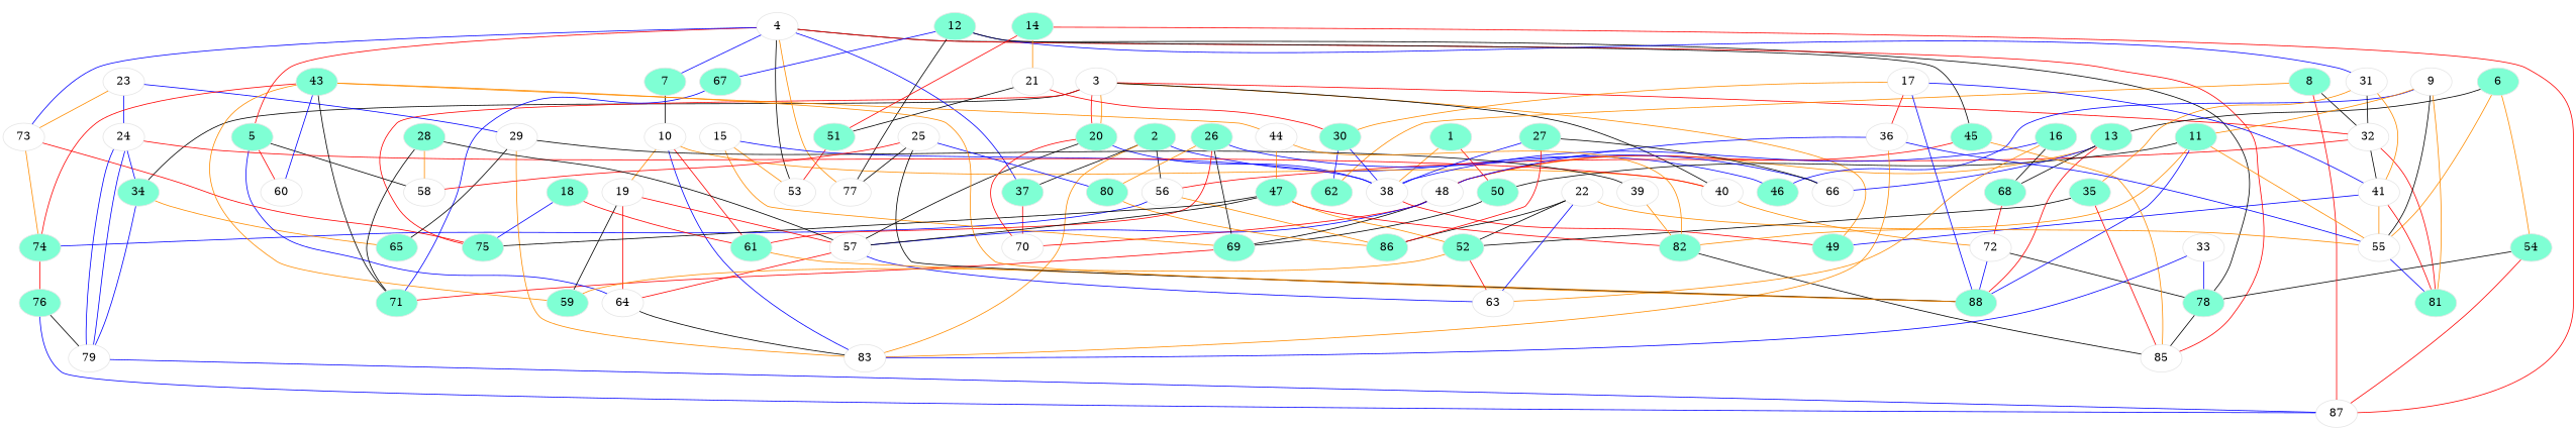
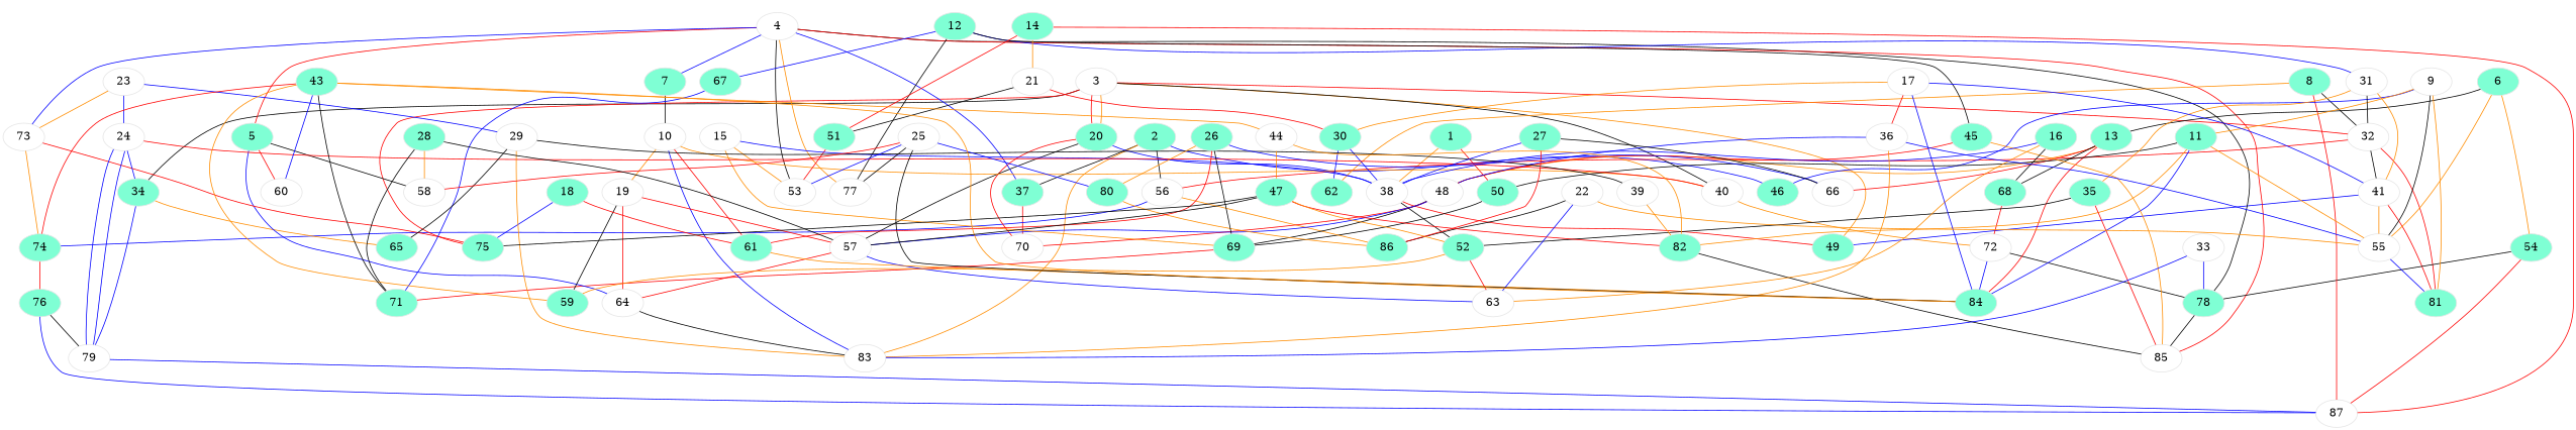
  graph {
    node [color=gray90 fillcolor=aquamarine style=filled]
    edge [color=darkorange]
    38 [fillcolor=white]
    1
    50
    49
    69
    2
    37
    46
    56 [fillcolor=white]
    83 [fillcolor=white]
    70 [fillcolor=white]
    86
    74
    3 [fillcolor=white]
    20
    32 [fillcolor=white]
    34
    40 [fillcolor=white]
    75
    57 [fillcolor=white]
    81
    41 [fillcolor=white]
    79 [fillcolor=white]
    65
    72 [fillcolor=white]
    4 [fillcolor=white]
    5
    7
    53 [fillcolor=white]
    73 [fillcolor=white]
    77 [fillcolor=white]
    78
    85 [fillcolor=white]
    58 [fillcolor=white]
    60 [fillcolor=white]
    64 [fillcolor=white]
    10 [fillcolor=white]
    6
    13
    54
    55 [fillcolor=white]
-   84 [label=88]
+   84
    48 [fillcolor=white]
    66 [fillcolor=white]
    68
    87 [fillcolor=white]
    19 [fillcolor=white]
    61
    8
    62
    9 [fillcolor=white]
    11
    82
    59
    12
    31 [fillcolor=white]
    45
    67
    35
    71
    14
    21 [fillcolor=white]
    51
    30
    15 [fillcolor=white]
    16
    63 [fillcolor=white]
    17 [fillcolor=white]
    36 [fillcolor=white]
    18
    22 [fillcolor=white]
    52
    23 [fillcolor=white]
    24 [fillcolor=white]
    29 [fillcolor=white]
    39 [fillcolor=white]
    25 [fillcolor=white]
    80
    26
    27
    28
    33 [fillcolor=white]
    43
    44 [fillcolor=white]
    47
    76
    38 -- 49 [color=red]
    1 -- 38
    1 -- 50 [color=red]
    50 -- 69 [color=black]
    69 -- 71 [color=red]
    2 -- 37 [color=black]
    2 -- 46 [color=blue]
    2 -- 56 [color=black]
    2 -- 83
    37 -- 70 [color=red]
    56 -- 86
    56 -- 74 [color=blue]
    74 -- 76 [color=red]
    3 -- 49
    3 -- 20 [color=red]
    3 -- 20
    3 -- 32 [color=red]
    3 -- 34 [color=black]
    3 -- 40 [color=black]
    3 -- 75 [color=red]
    20 -- 38 [color=blue]
    20 -- 70 [color=red]
    20 -- 57 [color=black]
    32 -- 56 [color=red]
    32 -- 81 [color=red]
    32 -- 41 [color=black]
    34 -- 79 [color=blue]
    34 -- 65
    40 -- 72
    57 -- 64 [color=red]
    57 -- 63 [color=blue]
    41 -- 49 [color=blue]
    41 -- 81 [color=red]
    41 -- 55
    79 -- 87 [color=blue]
    72 -- 78 [color=black]
    72 -- 84 [color=blue]
    4 -- 37 [color=blue]
    4 -- 5 [color=red]
    4 -- 7 [color=blue]
    4 -- 53 [color=black]
    4 -- 73 [color=blue]
    4 -- 77
    4 -- 78 [color=black]
    4 -- 85 [color=red]
    5 -- 58 [color=black]
    5 -- 60 [color=red]
    5 -- 64 [color=blue]
    7 -- 10 [color=black]
    73 -- 74
    73 -- 75 [color=red]
    78 -- 85 [color=black]
    64 -- 83 [color=black]
    10 -- 83 [color=blue]
    10 -- 40
    10 -- 19
    10 -- 61 [color=red]
    6 -- 13 [color=black]
    6 -- 54
    6 -- 55
    13 -- 84 [color=red]
    13 -- 48
-   13 -- 66 [color=blue]
+   13 -- 66 [color=red]
    13 -- 68 [color=black]
    54 -- 78 [color=black]
    54 -- 87 [color=red]
    55 -- 81 [color=blue]
    48 -- 69 [color=black]
    48 -- 70 [color=red]
    48 -- 57 [color=blue]
    68 -- 72 [color=red]
    19 -- 57 [color=red]
    19 -- 64 [color=red]
    19 -- 59 [color=black]
    61 -- 84
    8 -- 32 [color=black]
    8 -- 87 [color=red]
    8 -- 62
    9 -- 46 [color=blue]
    9 -- 81
    9 -- 55 [color=black]
    9 -- 11
    11 -- 50 [color=black]
    11 -- 55
    11 -- 84 [color=blue]
    11 -- 82
    82 -- 85 [color=black]
    12 -- 77 [color=black]
    12 -- 31 [color=blue]
    12 -- 45 [color=black]
    12 -- 67 [color=blue]
    31 -- 32 [color=black]
    31 -- 41
    31 -- 35
    45 -- 85
    45 -- 48 [color=red]
    67 -- 71 [color=blue]
    35 -- 85 [color=red]
    35 -- 52 [color=black]
    14 -- 87 [color=red]
    14 -- 21
    14 -- 51 [color=red]
    21 -- 51 [color=black]
    21 -- 30 [color=red]
    51 -- 53 [color=red]
    30 -- 38 [color=blue]
    30 -- 62 [color=blue]
    15 -- 38 [color=blue]
    15 -- 69
    15 -- 53
    16 -- 38 [color=blue]
    16 -- 68 [color=black]
    16 -- 63
    17 -- 41 [color=blue]
    17 -- 84 [color=blue]
    17 -- 30
    17 -- 36 [color=red]
    36 -- 83
    36 -- 55 [color=blue]
    36 -- 48 [color=blue]
    18 -- 75 [color=blue]
    18 -- 61 [color=red]
    22 -- 86 [color=black]
    22 -- 55
    22 -- 63 [color=blue]
-   22 -- 52 [color=black]
+   38 -- 52 [color=black]
    52 -- 59
    52 -- 63 [color=red]
    23 -- 73
    23 -- 24 [color=blue]
    23 -- 29 [color=blue]
    24 -- 34 [color=blue]
    24 -- 40 [color=red]
    24 -- 79 [color=blue]
    24 -- 79 [color=blue]
    29 -- 83
    29 -- 65 [color=black]
    29 -- 39 [color=black]
    39 -- 82
+   25 -- 53 [color=blue]
    25 -- 77 [color=black]
    25 -- 58 [color=red]
    25 -- 84 [color=black]
    25 -- 80 [color=blue]
    80 -- 86
    26 -- 69 [color=black]
    26 -- 66 [color=blue]
    26 -- 61 [color=red]
    26 -- 80
    27 -- 38 [color=blue]
    27 -- 86 [color=red]
    27 -- 66 [color=black]
    28 -- 57 [color=black]
    28 -- 58
    28 -- 71 [color=black]
    33 -- 83 [color=blue]
    33 -- 78 [color=blue]
    43 -- 74 [color=red]
    43 -- 60 [color=blue]
    43 -- 84
    43 -- 59
    43 -- 71 [color=black]
    43 -- 44
    44 -- 82
    44 -- 47
    47 -- 75 [color=black]
    47 -- 57 [color=black]
    47 -- 82 [color=red]
    47 -- 52
    76 -- 79 [color=black]
    76 -- 87 [color=blue]
  }
